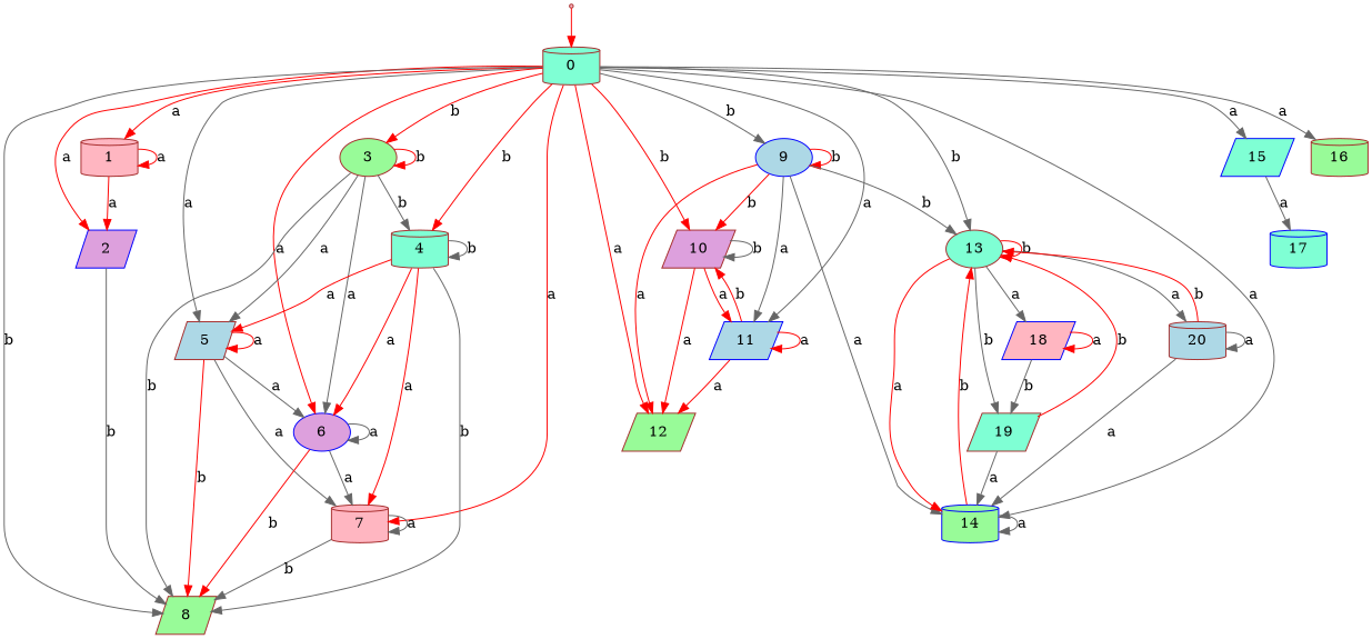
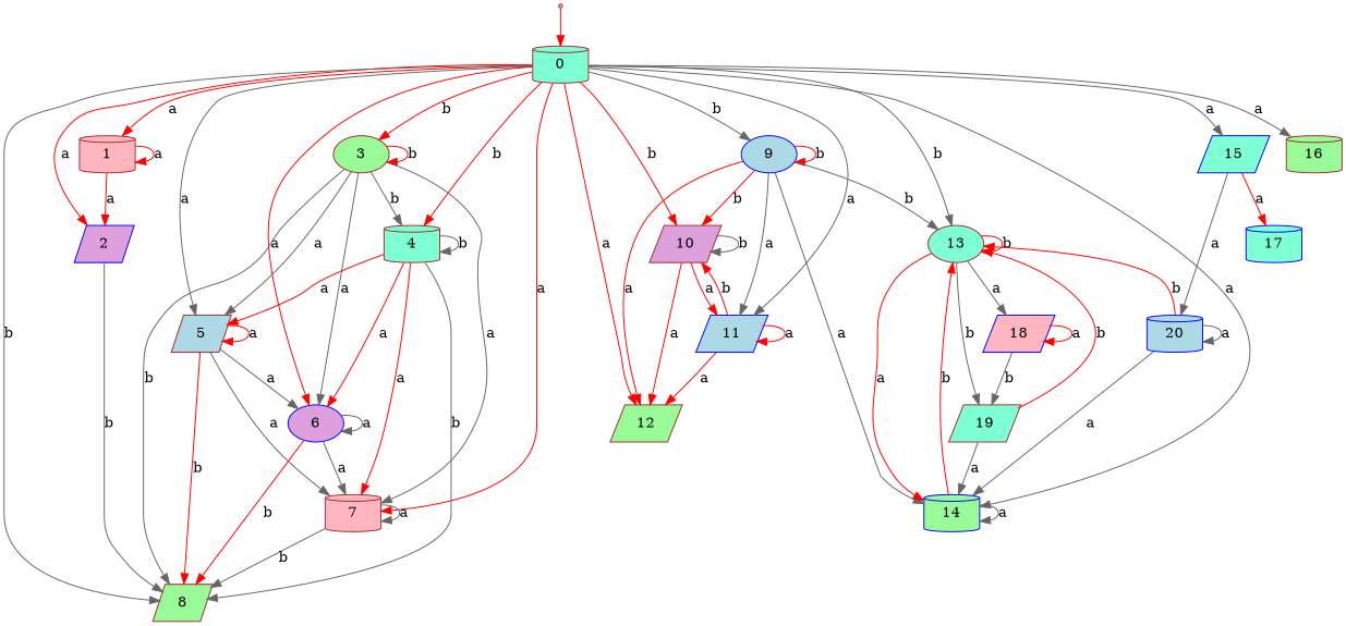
  digraph {
    rankdir=TB
    node [color=brown fillcolor=aquamarine shape=parallelogram style=filled]
    edge [color=gray40]
    dummy0 [fillcolor=lightpink shape=point]
    0 [shape=cylinder]
    1 [fillcolor=lightpink shape=cylinder]
    2 [color=blue fillcolor=plum]
    3 [fillcolor=palegreen shape=ellipse]
    4 [shape=cylinder]
    5 [fillcolor=lightblue]
    6 [color=blue fillcolor=plum shape=ellipse]
    7 [fillcolor=lightpink shape=cylinder]
    8 [fillcolor=palegreen]
    9 [color=blue fillcolor=lightblue shape=ellipse]
    10 [fillcolor=plum]
    11 [color=blue fillcolor=lightblue]
    12 [fillcolor=palegreen]
    13 [shape=ellipse]
    14 [color=blue fillcolor=palegreen shape=cylinder]
    15 [color=blue]
    16 [fillcolor=palegreen shape=cylinder]
    18 [color=blue fillcolor=lightpink]
    19
-   20 [fillcolor=lightblue shape=cylinder]
+   20 [color=blue fillcolor=lightblue shape=cylinder]
    17 [color=blue shape=cylinder]
    dummy0 -> 0 [color=red]
    0 -> 1 [color=red label=a]
    0 -> 2 [color=red label=a]
    0 -> 3 [color=red label=b]
    0 -> 4 [color=red label=b]
    0 -> 5 [label=a]
    0 -> 6 [color=red label=a]
    0 -> 7 [color=red label=a]
    0 -> 8 [label=b]
    0 -> 9 [label=b]
    0 -> 10 [color=red label=b]
    0 -> 11 [label=a]
    0 -> 12 [color=red label=a]
    0 -> 13 [label=b]
    0 -> 14 [label=a]
    0 -> 15 [label=a]
    0 -> 16 [label=a]
    1 -> 1 [color=red label=a]
    1 -> 2 [color=red label=a]
    2 -> 8 [label=b]
    3 -> 3 [color=red label=b]
    3 -> 4 [label=b]
    3 -> 5 [label=a]
    3 -> 6 [label=a]
+   3 -> 7 [label=a]
    3 -> 8 [label=b]
    4 -> 4 [label=b]
    4 -> 5 [color=red label=a]
    4 -> 6 [color=red label=a]
    4 -> 7 [color=red label=a]
    4 -> 8 [label=b]
    5 -> 5 [color=red label=a]
    5 -> 6 [label=a]
    5 -> 7 [label=a]
    5 -> 8 [color=red label=b]
    6 -> 6 [label=a]
    6 -> 7 [label=a]
    6 -> 8 [color=red label=b]
    7 -> 7 [label=a]
    7 -> 8 [label=b]
    9 -> 9 [color=red label=b]
    9 -> 10 [color=red label=b]
    9 -> 11 [label=a]
    9 -> 12 [color=red label=a]
    9 -> 13 [label=b]
    9 -> 14 [label=a]
    10 -> 10 [label=b]
    10 -> 11 [color=red label=a]
    10 -> 12 [color=red label=a]
    11 -> 10 [color=red label=b]
    11 -> 11 [color=red label=a]
    11 -> 12 [color=red label=a]
    13 -> 13 [color=red label=b]
    13 -> 14 [color=red label=a]
    13 -> 18 [label=a]
    13 -> 19 [label=b]
-   13 -> 20 [label=a]
+   15 -> 20 [label=a]
    14 -> 13 [color=red label=b]
    14 -> 14 [label=a]
-   15 -> 17 [label=a]
+   15 -> 17 [color=red label=a]
    18 -> 18 [color=red label=a]
    18 -> 19 [label=b]
    19 -> 13 [color=red label=b]
    19 -> 14 [label=a]
    20 -> 13 [color=red label=b]
    20 -> 14 [label=a]
    20 -> 20 [label=a]
  }
